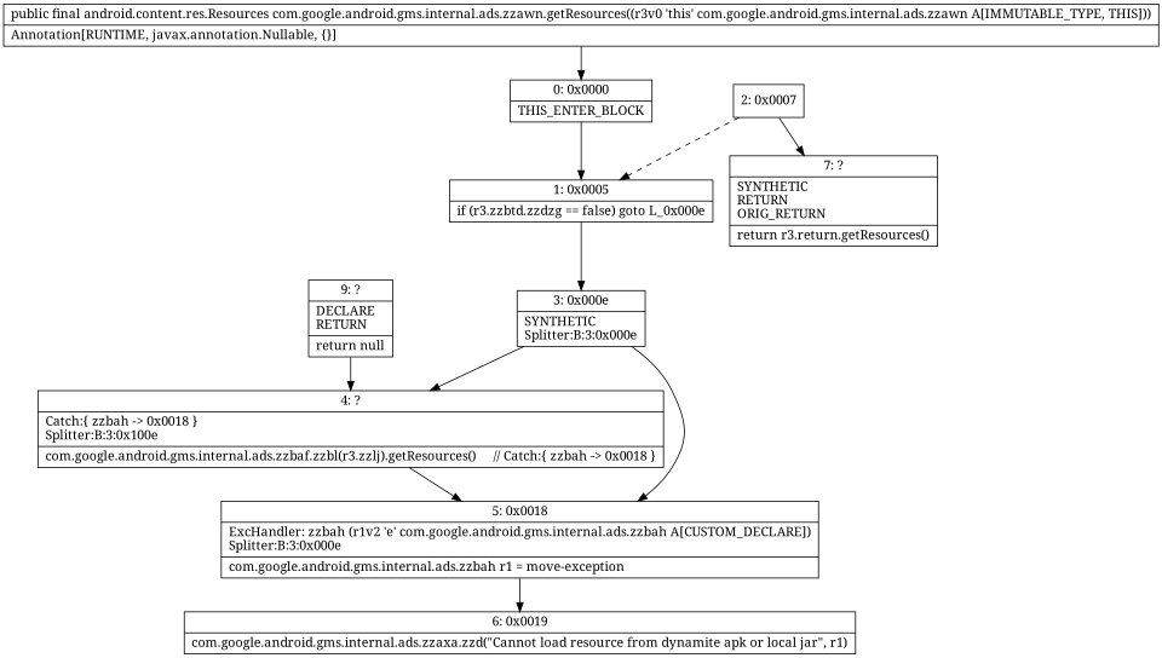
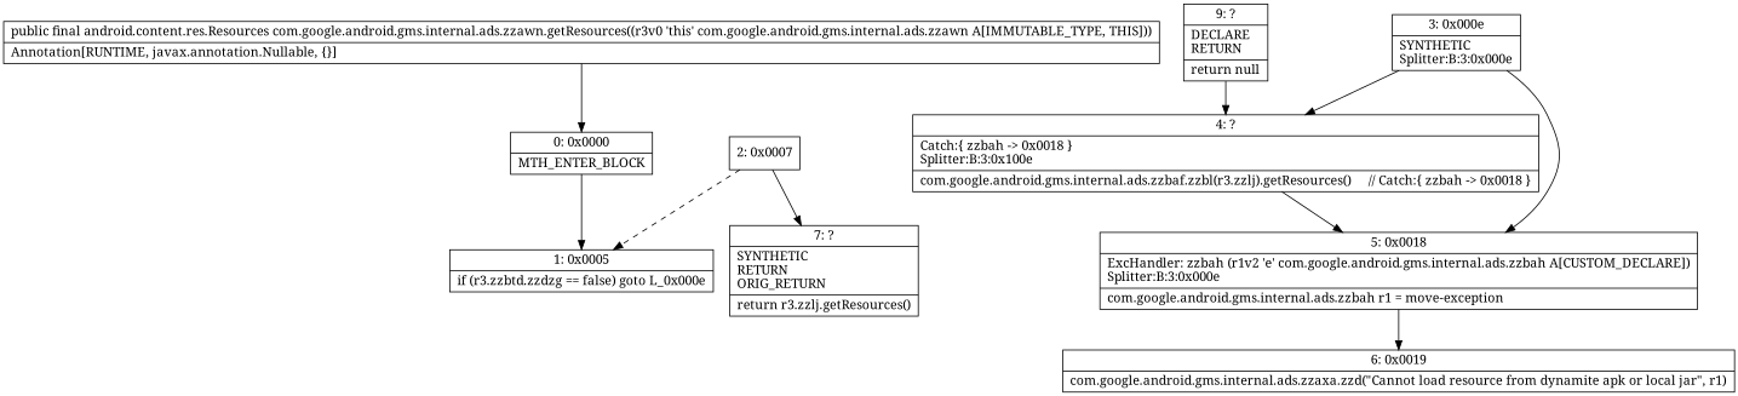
  digraph {
    fontname="Noto Serif"
    node [fontname="Noto Serif" shape=record]
    edge [fontname="Noto Serif"]
-   n1 [label="{0\:\ 0x0000|THIS_ENTER_BLOCK\l}"]
+   n1 [label="{0\:\ 0x0000|MTH_ENTER_BLOCK\l}"]
    n2 [label="{1\:\ 0x0005|if (r3.zzbtd.zzdzg == false) goto L_0x000e\l}"]
    n3 [label="{3\:\ 0x000e|SYNTHETIC\lSplitter:B:3:0x000e\l}"]
    n4 [label="{2\:\ 0x0007}"]
-   n5 [label="{7\:\ ?|SYNTHETIC\lRETURN\lORIG_RETURN\l|return r3.return.getResources()\l}"]
+   n5 [label="{7\:\ ?|SYNTHETIC\lRETURN\lORIG_RETURN\l|return r3.zzlj.getResources()\l}"]
    n6 [label="{4\:\ ?|Catch:\{ zzbah \-\> 0x0018 \}\lSplitter:B:3:0x100e\l|com.google.android.gms.internal.ads.zzbaf.zzbl(r3.zzlj).getResources()     \/\/ Catch:\{ zzbah \-\> 0x0018 \}\l}"]
    n7 [label="{5\:\ 0x0018|ExcHandler: zzbah (r1v2 'e' com.google.android.gms.internal.ads.zzbah A[CUSTOM_DECLARE])\lSplitter:B:3:0x000e\l|com.google.android.gms.internal.ads.zzbah r1 = move\-exception\l}"]
    n8 [label="{6\:\ 0x0019|com.google.android.gms.internal.ads.zzaxa.zzd(\"Cannot load resource from dynamite apk or local jar\", r1)\l}"]
    n9 [label="{9\:\ ?|DECLARE\lRETURN\l|return null\l}"]
    n10 [label="{public final android.content.res.Resources com.google.android.gms.internal.ads.zzawn.getResources((r3v0 'this' com.google.android.gms.internal.ads.zzawn A[IMMUTABLE_TYPE, THIS]))  | Annotation[RUNTIME, javax.annotation.Nullable, \{\}]\l}"]
    n1 -> n2
-   n2 -> n3
    n3 -> n6
    n3 -> n7
    n4 -> n2 [style=dashed]
    n4 -> n5
    n6 -> n7
    n7 -> n8
    n9 -> n6
    n10 -> n1
  }
